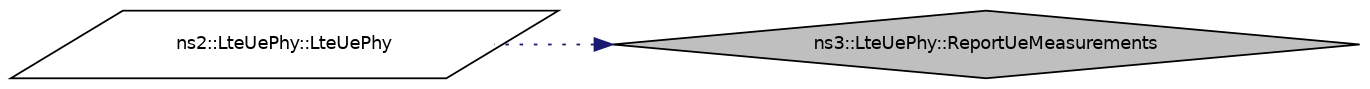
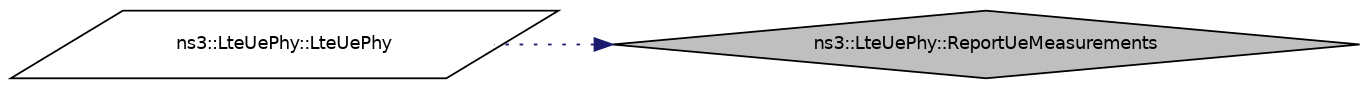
  digraph {
    rankdir=RL
    node [color=black fontname=Helvetica fontsize=10 style=filled]
    n1 [fillcolor=grey75 fontcolor=black height=0.2 label="ns3::LteUePhy::ReportUeMeasurements" shape=diamond width=0.4]
-   n2 [fillcolor=white height=0.2 label="ns2::LteUePhy::LteUePhy" shape=parallelogram width=0.4]
+   n2 [fillcolor=white height=0.2 label="ns3::LteUePhy::LteUePhy" shape=parallelogram width=0.4]
    n1 -> n2 [color=midnightblue dir=back fontname=Helvetica fontsize=10 labelfontname=Helvetica labelfontsize=10 style=dotted]
  }
